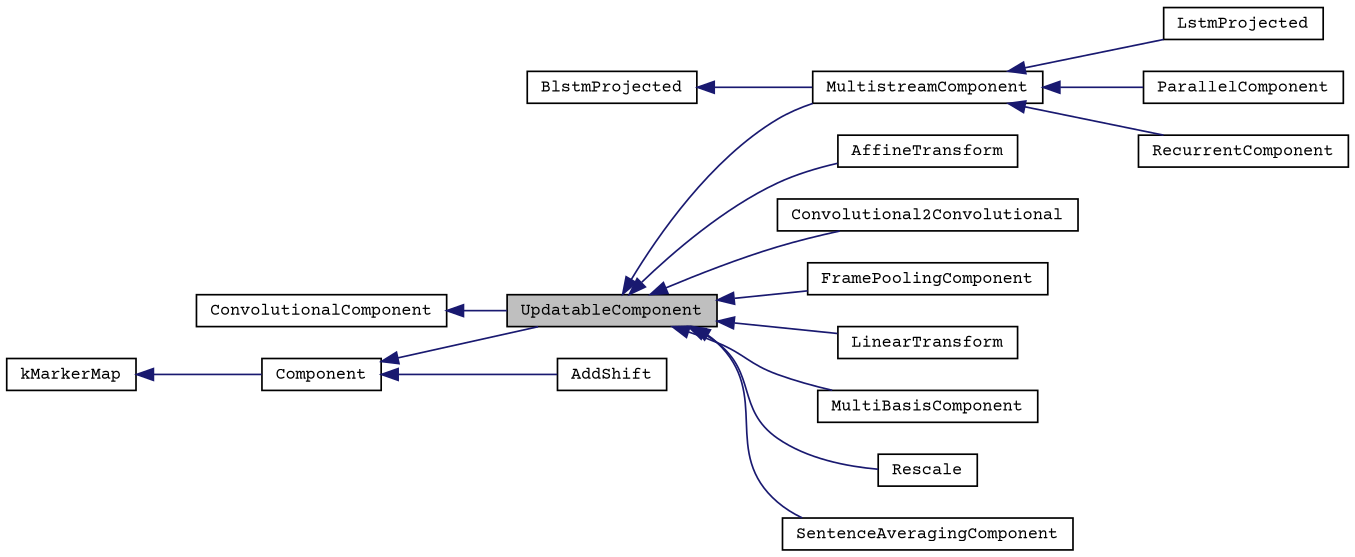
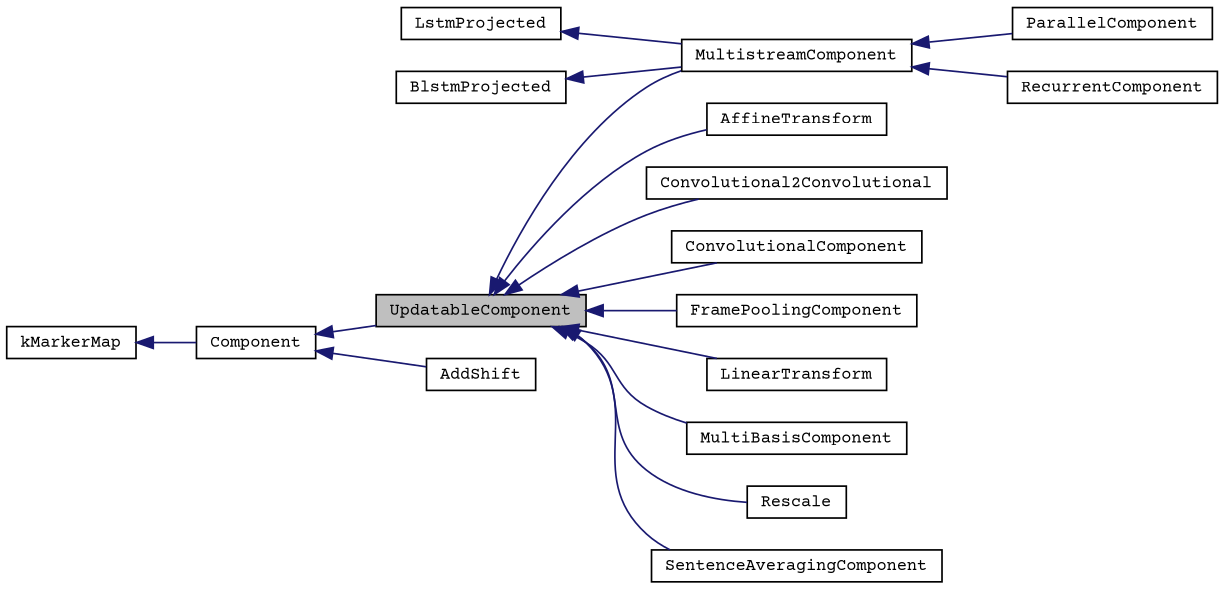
  digraph {
    fontname="Courier Prime"
    rankdir=LR
    node [color=black fillcolor=white fontname="Courier Prime" fontsize=10 shape=record style=filled]
    edge [color=midnightblue dir=back fontname="Courier Prime" fontsize=10 labelfontname=Helvetica labelfontsize=10 style=solid]
    n1 [fillcolor=grey75 fontcolor=black height=0.2 label=UpdatableComponent width=0.4]
    n2 [height=0.2 label=AffineTransform width=0.4]
    n3 [height=0.2 label=Convolutional2Convolutional width=0.4]
    n4 [height=0.2 label=ConvolutionalComponent width=0.4]
    n5 [height=0.2 label=FramePoolingComponent width=0.4]
    n6 [height=0.2 label=LinearTransform width=0.4]
    n7 [height=0.2 label=MultiBasisComponent width=0.4]
    n8 [height=0.2 label=MultistreamComponent width=0.4]
    n9 [height=0.2 label=Rescale width=0.4]
    n10 [height=0.2 label=SentenceAveragingComponent width=0.4]
    n11 [height=0.2 label=AddShift width=0.4]
    n12 [height=0.2 label=LstmProjected width=0.4]
    n13 [height=0.2 label=ParallelComponent width=0.4]
    n14 [height=0.2 label=RecurrentComponent width=0.4]
    n15 [height=0.2 label=Component width=0.4]
    n16 [height=0.2 label=kMarkerMap width=0.4]
    n17 [height=0.2 label=BlstmProjected width=0.4]
    n1 -> n2
    n1 -> n3
-   n4 -> n1
+   n1 -> n4
    n1 -> n5
    n1 -> n6
    n1 -> n7
    n1 -> n8
    n1 -> n9
    n1 -> n10
-   n8 -> n12
+   n12 -> n8
    n8 -> n13
    n8 -> n14
    n15 -> n1
    n15 -> n11
    n16 -> n15
    n17 -> n8
  }
